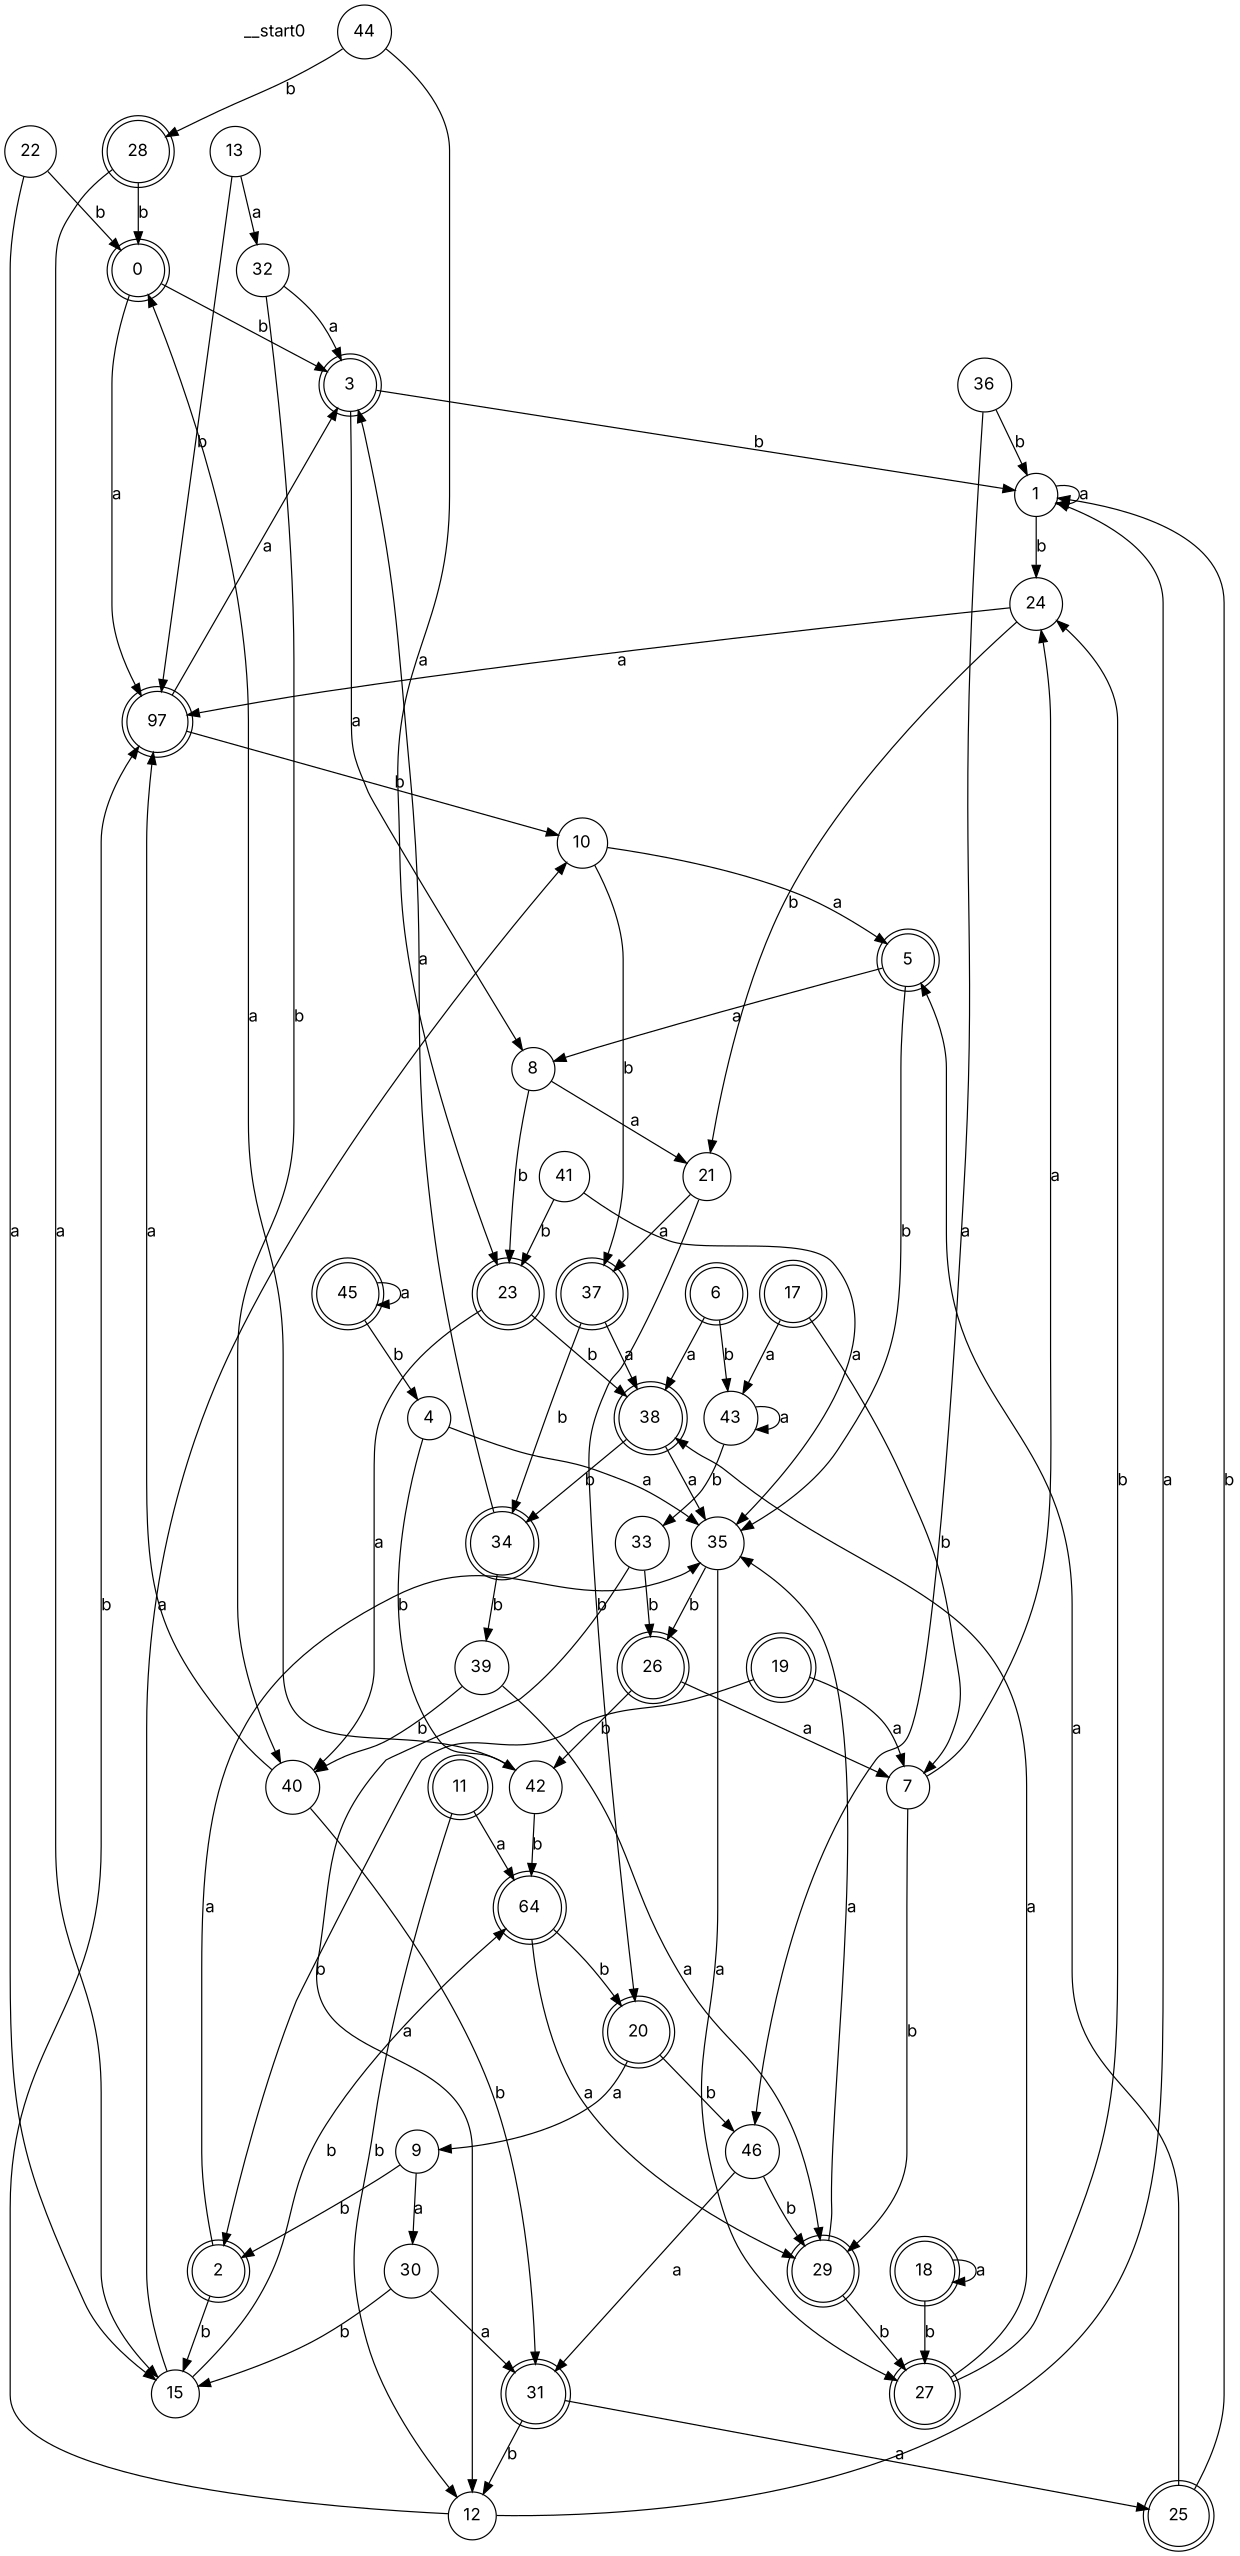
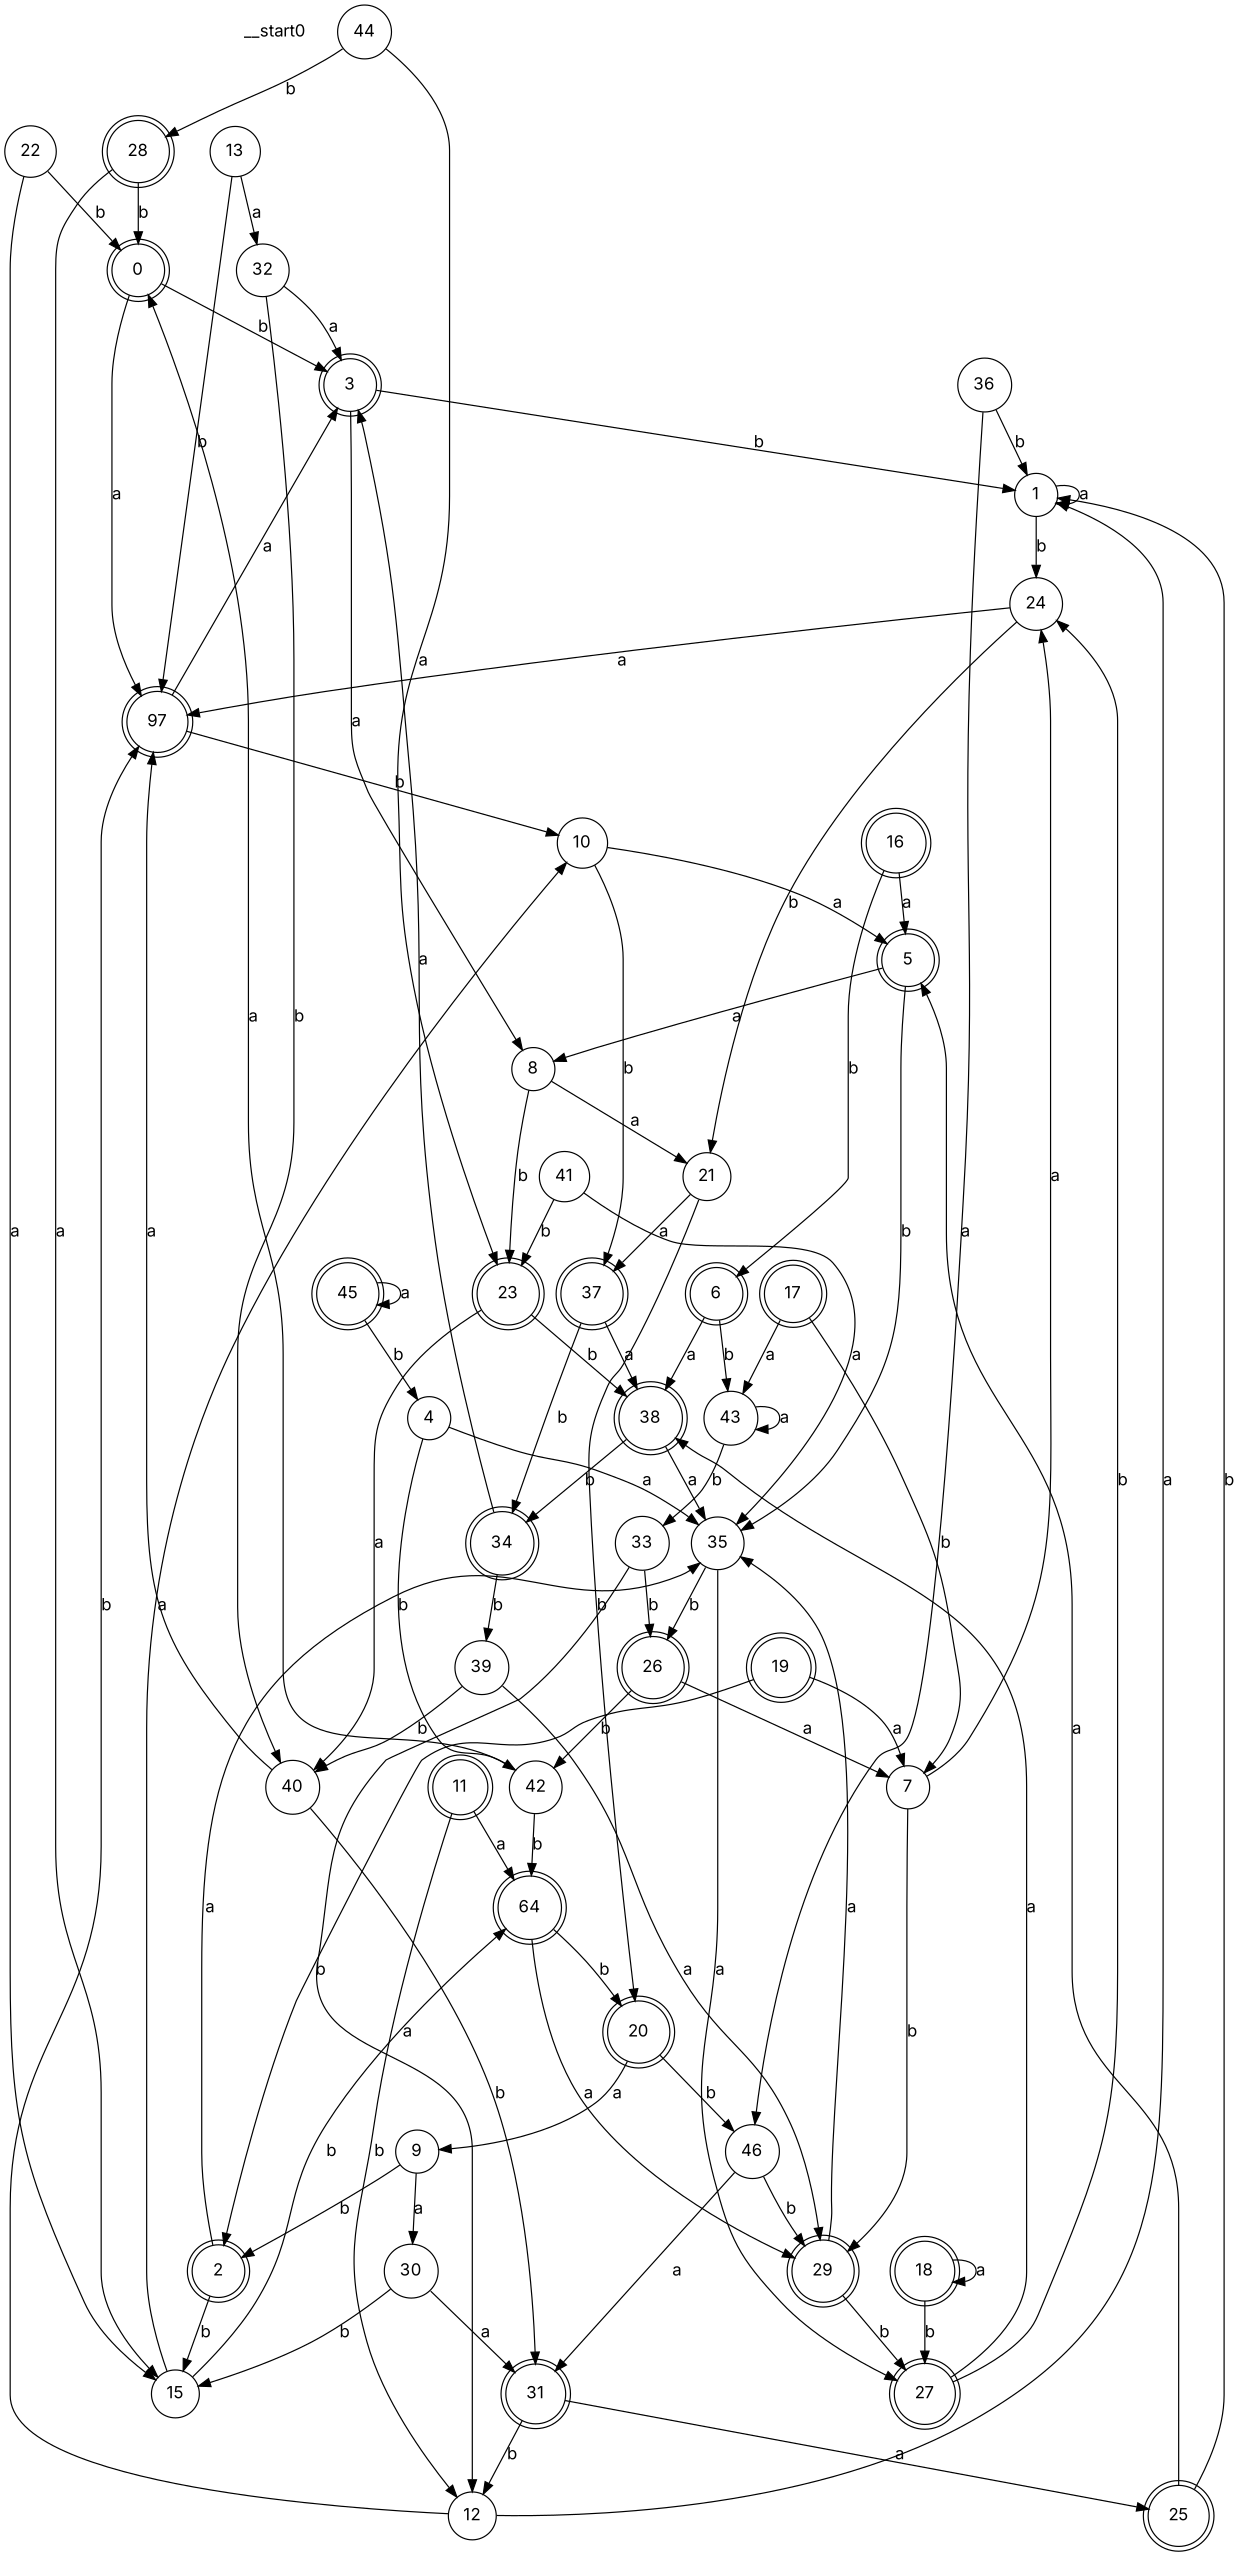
  digraph {
    fontname=Inter
    rankdir=TB
    node [fontname=Inter shape=doublecircle color=black fillcolor=white style="rounded,filled"]
    edge [fontname=Inter]
    __start0 [shape=none color="" fillcolor="" style=""]
    n2 [label=0]
    n3 [label=3]
    n4 [label=97]
    n5 [label=1 shape=circle style=filled]
    n6 [label=8 shape=circle style=filled]
    n7 [label=10 shape=circle style=filled]
    n8 [label=24 shape=circle style=filled]
    n9 [label=21 shape=circle style=filled]
    n10 [label=2]
    n11 [label=15 shape=circle style=filled]
    n12 [label=35 shape=circle style=filled]
    n13 [label=64]
    n14 [label=27]
    n15 [label=26]
    n16 [label=23]
    n17 [label=4 shape=circle style=filled]
    n18 [label=42 shape=circle style=filled]
    n19 [label=5]
    n20 [label=6]
    n21 [label=38]
    n22 [label=43 shape=circle style=filled]
    n23 [label=34]
    n24 [label=33 shape=circle style=filled]
    n25 [label=7 shape=circle style=filled]
    n26 [label=29]
    n27 [label=37]
    n28 [label=20]
    n29 [label=40 shape=circle style=filled]
    n30 [label=9 shape=circle style=filled]
    n31 [label=30 shape=circle style=filled]
    n32 [label=31]
    n33 [label=11]
    n34 [label=12 shape=circle style=filled]
    n35 [label=13 shape=circle style=filled]
    n36 [label=32 shape=circle style=filled]
    n37 [label=46 shape=circle style=filled]
+   n38 [label=16]
    n39 [label=17]
    n40 [label=18]
    n41 [label=19]
    n42 [label=22 shape=circle style=filled]
    n43 [label=25]
    n44 [label=28]
    n45 [label=39 shape=circle style=filled]
    n46 [label=36 shape=circle style=filled]
    n47 [label=41 shape=circle style=filled]
    n48 [label=44 shape=circle style=filled]
    n49 [label=45]
    n2 -> n3 [label=b]
    n2 -> n4 [label=a]
    n3 -> n5 [label=b]
    n3 -> n6 [label=a]
    n4 -> n3 [label=a]
    n4 -> n7 [label=b]
    n5 -> n5 [label=a]
    n5 -> n8 [label=b]
    n6 -> n9 [label=a]
    n6 -> n16 [label=b]
    n7 -> n19 [label=a]
    n7 -> n27 [label=b]
    n8 -> n4 [label=a]
    n8 -> n9 [label=b]
    n9 -> n27 [label=a]
    n9 -> n28 [label=b]
    n10 -> n11 [label=b]
    n10 -> n12 [label=a]
    n11 -> n7 [label=a]
    n11 -> n13 [label=b]
    n12 -> n14 [label=a]
    n12 -> n15 [label=b]
    n13 -> n26 [label=a]
    n13 -> n28 [label=b]
    n14 -> n8 [label=b]
    n14 -> n21 [label=a]
    n15 -> n18 [label=b]
    n15 -> n25 [label=a]
    n16 -> n21 [label=b]
    n16 -> n29 [label=a]
    n17 -> n12 [label=a]
    n17 -> n18 [label=b]
    n18 -> n2 [label=a]
    n18 -> n13 [label=b]
    n19 -> n6 [label=a]
    n19 -> n12 [label=b]
    n20 -> n21 [label=a]
    n20 -> n22 [label=b]
    n21 -> n12 [label=a]
    n21 -> n23 [label=b]
    n22 -> n22 [label=a]
    n22 -> n24 [label=b]
    n23 -> n3 [label=a]
    n23 -> n45 [label=b]
    n24 -> n15 [label=b]
    n24 -> n34 [label=a]
    n25 -> n8 [label=a]
    n25 -> n26 [label=b]
    n26 -> n12 [label=a]
    n26 -> n14 [label=b]
    n27 -> n21 [label=a]
    n27 -> n23 [label=b]
    n28 -> n30 [label=a]
    n28 -> n37 [label=b]
    n29 -> n4 [label=a]
    n29 -> n32 [label=b]
    n30 -> n10 [label=b]
    n30 -> n31 [label=a]
    n31 -> n11 [label=b]
    n31 -> n32 [label=a]
    n32 -> n34 [label=b]
    n32 -> n43 [label=a]
    n33 -> n13 [label=a]
    n33 -> n34 [label=b]
    n34 -> n4 [label=b]
    n34 -> n5 [label=a]
    n35 -> n4 [label=b]
    n35 -> n36 [label=a]
    n36 -> n3 [label=a]
    n36 -> n29 [label=b]
    n37 -> n26 [label=b]
    n37 -> n32 [label=a]
+   n38 -> n19 [label=a]
+   n38 -> n20 [label=b]
    n39 -> n22 [label=a]
    n39 -> n25 [label=b]
    n40 -> n14 [label=b]
    n40 -> n40 [label=a]
    n41 -> n10 [label=b]
    n41 -> n25 [label=a]
    n42 -> n2 [label=b]
    n42 -> n11 [label=a]
    n43 -> n5 [label=b]
    n43 -> n19 [label=a]
    n44 -> n2 [label=b]
    n44 -> n11 [label=a]
    n45 -> n26 [label=a]
    n45 -> n29 [label=b]
    n46 -> n5 [label=b]
    n46 -> n37 [label=a]
    n47 -> n12 [label=a]
    n47 -> n16 [label=b]
    n48 -> n16 [label=a]
    n48 -> n44 [label=b]
    n49 -> n17 [label=b]
    n49 -> n49 [label=a]
  }
